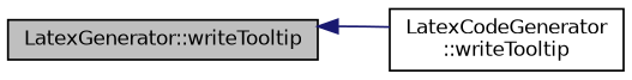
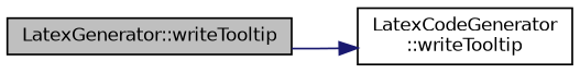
  digraph {
    rankdir=LR
    node [color=black fontname=Helvetica fontsize=10 shape=record style=filled]
    n1 [fillcolor=grey75 fontcolor=black height=0.2 label="LatexGenerator::writeTooltip" width=0.4]
    n2 [fillcolor=white height=0.2 label="LatexCodeGenerator\l::writeTooltip" width=0.4]
-   n2 -> n1 [color=midnightblue fontname=Helvetica fontsize=10 labelfontname=Helvetica labelfontsize=10 style=solid]
+   n1 -> n2 [color=midnightblue fontname=Helvetica fontsize=10 labelfontname=Helvetica labelfontsize=10 style=solid]
  }
